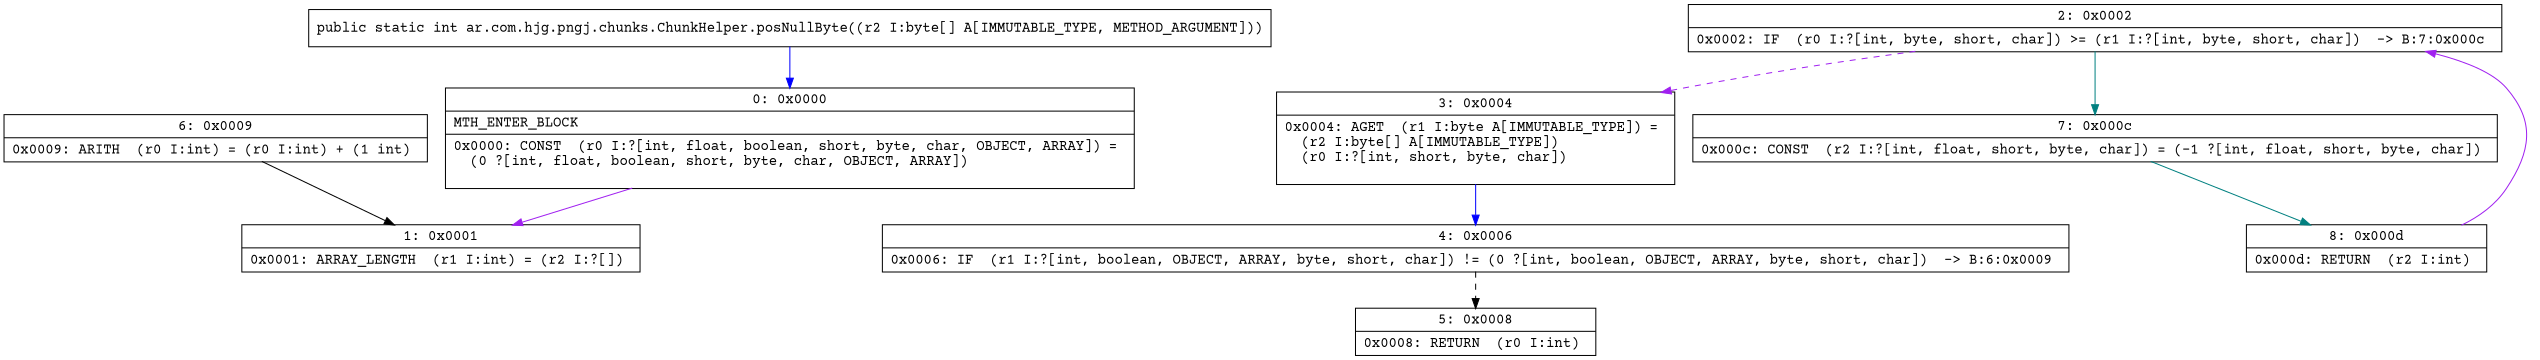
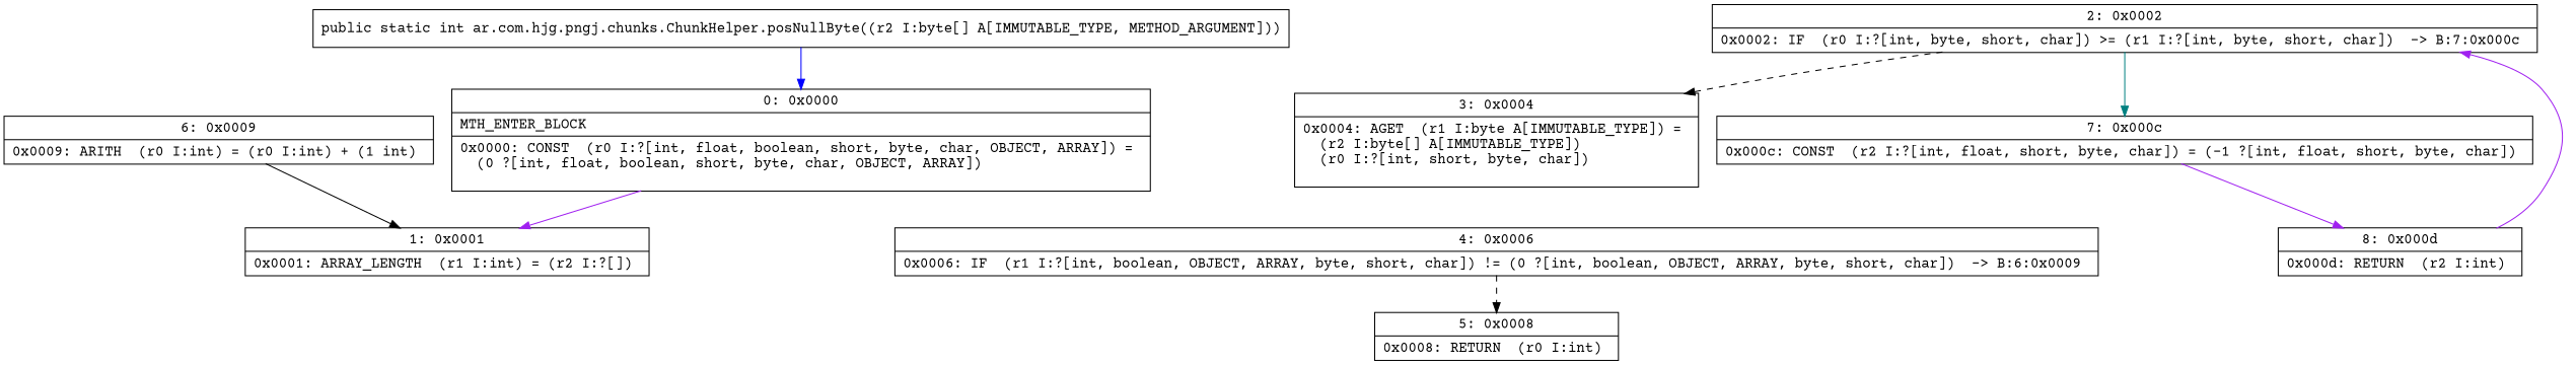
  digraph {
    fontname="Courier Prime"
    node [fontname="Courier Prime" shape=record]
    edge [color=black fontname="Courier Prime"]
    n1 [label="{0\:\ 0x0000|MTH_ENTER_BLOCK\l|0x0000: CONST  (r0 I:?[int, float, boolean, short, byte, char, OBJECT, ARRAY]) = \l  (0 ?[int, float, boolean, short, byte, char, OBJECT, ARRAY])\l \l}"]
    n2 [label="{1\:\ 0x0001|0x0001: ARRAY_LENGTH  (r1 I:int) = (r2 I:?[]) \l}"]
    n3 [label="{2\:\ 0x0002|0x0002: IF  (r0 I:?[int, byte, short, char]) \>= (r1 I:?[int, byte, short, char])  \-\> B:7:0x000c \l}"]
    n4 [label="{3\:\ 0x0004|0x0004: AGET  (r1 I:byte A[IMMUTABLE_TYPE]) = \l  (r2 I:byte[] A[IMMUTABLE_TYPE])\l  (r0 I:?[int, short, byte, char])\l \l}"]
    n5 [label="{7\:\ 0x000c|0x000c: CONST  (r2 I:?[int, float, short, byte, char]) = (\-1 ?[int, float, short, byte, char]) \l}"]
    n6 [label="{4\:\ 0x0006|0x0006: IF  (r1 I:?[int, boolean, OBJECT, ARRAY, byte, short, char]) != (0 ?[int, boolean, OBJECT, ARRAY, byte, short, char])  \-\> B:6:0x0009 \l}"]
    n7 [label="{8\:\ 0x000d|0x000d: RETURN  (r2 I:int) \l}"]
    n8 [label="{5\:\ 0x0008|0x0008: RETURN  (r0 I:int) \l}"]
    n9 [label="{6\:\ 0x0009|0x0009: ARITH  (r0 I:int) = (r0 I:int) + (1 int) \l}"]
    n10 [label="{public static int ar.com.hjg.pngj.chunks.ChunkHelper.posNullByte((r2 I:byte[] A[IMMUTABLE_TYPE, METHOD_ARGUMENT])) }"]
    n1 -> n2 [color=purple]
-   n3 -> n4 [color=purple style=dashed]
+   n3 -> n4 [style=dashed]
    n3 -> n5 [color=teal]
-   n4 -> n6 [color=blue]
-   n5 -> n7 [color=teal]
+   n5 -> n7 [color=purple]
    n6 -> n8 [style=dashed]
    n7 -> n3 [color=purple]
    n9 -> n2
    n10 -> n1 [color=blue]
  }
